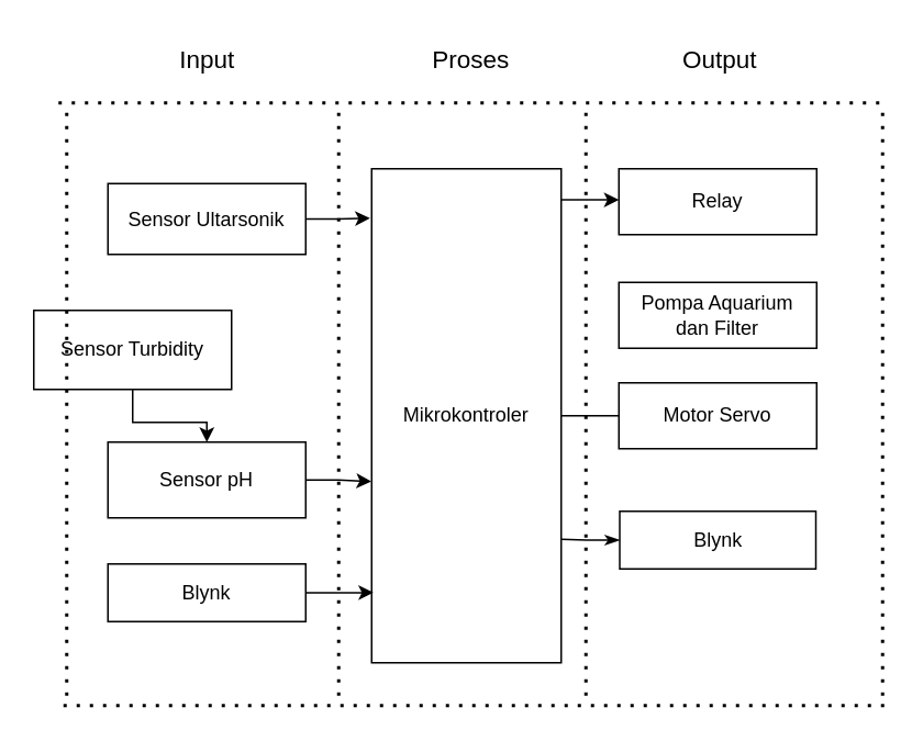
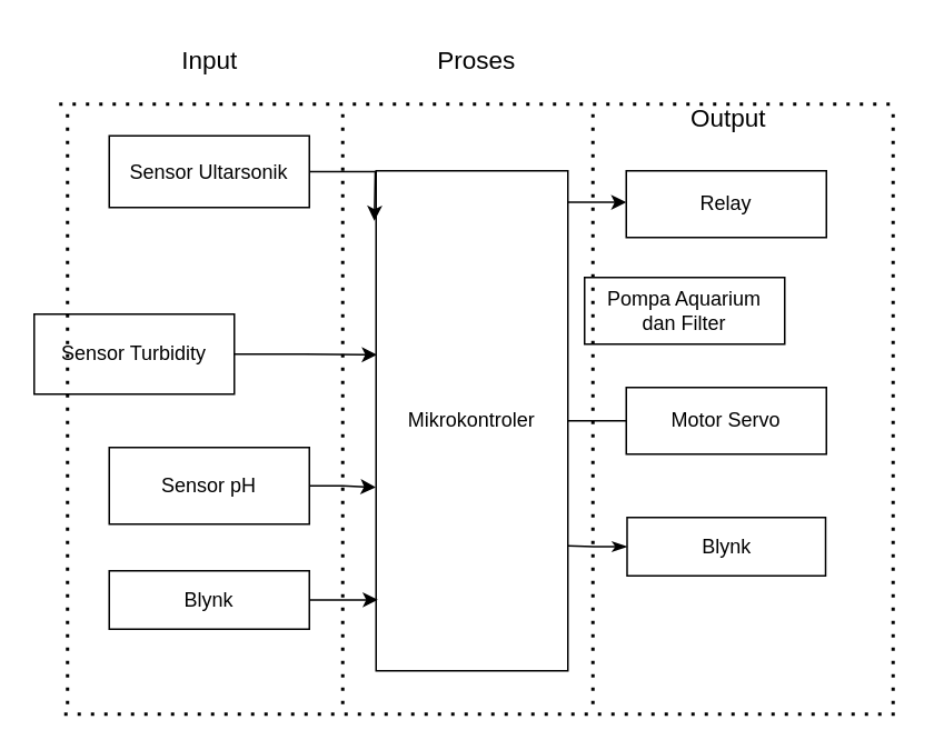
  <mxCell id="0" />
  <mxCell id="1" parent="0" />
  <mxCell id="2" style="edgeStyle=orthogonalEdgeStyle;rounded=0;orthogonalLoop=1;jettySize=auto;html=1;entryX=0;entryY=0.47;entryDx=0;entryDy=0;entryPerimeter=0;exitX=0.986;exitY=0.063;exitDx=0;exitDy=0;exitPerimeter=0;" parent="1" source="4" target="5" edge="1"><mxGeometry relative="1" as="geometry"><mxPoint x="340" y="136" as="sourcePoint" /></mxGeometry></mxCell>
  <mxCell id="3" value="" style="edgeStyle=orthogonalEdgeStyle;rounded=0;orthogonalLoop=1;jettySize=auto;html=1;endArrow=none;" parent="1" source="4" target="6" edge="1"><mxGeometry relative="1" as="geometry" /></mxCell>
  <mxCell id="4" value="Mikrokontroler" style="rounded=0;whiteSpace=wrap;html=1;" parent="1" vertex="1"><mxGeometry x="225" y="102" width="115" height="300" as="geometry" /></mxCell>
  <mxCell id="5" value="Relay" style="rounded=0;whiteSpace=wrap;html=1;" parent="1" vertex="1"><mxGeometry x="375" y="102" width="120" height="40" as="geometry" /></mxCell>
  <mxCell id="6" value="Motor Servo" style="rounded=0;whiteSpace=wrap;html=1;" parent="1" vertex="1"><mxGeometry x="375" y="232" width="120" height="40" as="geometry" /></mxCell>
  <mxCell id="7" value="" style="edgeStyle=orthogonalEdgeStyle;rounded=0;orthogonalLoop=1;jettySize=auto;html=1;" parent="1" source="8" edge="1"><mxGeometry relative="1" as="geometry"><mxPoint x="224" y="132" as="targetPoint" /></mxGeometry></mxCell>
- <mxCell id="8" value="Sensor Ultarsonik" style="rounded=0;whiteSpace=wrap;html=1;" parent="1" vertex="1"><mxGeometry x="65" y="111" width="120" height="43" as="geometry" /></mxCell>
+ <mxCell id="8" value="Sensor Ultarsonik" style="rounded=0;whiteSpace=wrap;html=1;" parent="1" vertex="1"><mxGeometry x="65" y="81" width="120" height="43" as="geometry" /></mxCell>
  <mxCell id="9" value="Sensor Turbidity" style="rounded=0;whiteSpace=wrap;html=1;" parent="1" vertex="1"><mxGeometry x="20" y="188" width="120" height="48" as="geometry" /></mxCell>
- <mxCell id="10" style="edgeStyle=orthogonalEdgeStyle;rounded=0;orthogonalLoop=1;jettySize=auto;html=1;" parent="1" source="9" target="11" edge="1"><mxGeometry relative="1" as="geometry" /></mxCell>
+ <mxCell id="10" style="edgeStyle=orthogonalEdgeStyle;rounded=0;orthogonalLoop=1;jettySize=auto;html=1;entryX=0.004;entryY=0.368;entryDx=0;entryDy=0;entryPerimeter=0;" parent="1" source="9" target="4" edge="1"><mxGeometry relative="1" as="geometry" /></mxCell>
  <mxCell id="11" value="Sensor pH" style="rounded=0;whiteSpace=wrap;html=1;" parent="1" vertex="1"><mxGeometry x="65" y="268" width="120" height="46" as="geometry" /></mxCell>
  <mxCell id="12" style="edgeStyle=orthogonalEdgeStyle;rounded=0;orthogonalLoop=1;jettySize=auto;html=1;entryX=-0.002;entryY=0.633;entryDx=0;entryDy=0;entryPerimeter=0;" parent="1" source="11" target="4" edge="1"><mxGeometry relative="1" as="geometry" /></mxCell>
- <mxCell id="13" value="Pompa Aquarium&lt;div&gt;dan Filter&lt;/div&gt;" style="rounded=0;whiteSpace=wrap;html=1;" parent="1" vertex="1"><mxGeometry x="375" y="171" width="120" height="40" as="geometry" /></mxCell>
+ <mxCell id="13" value="Pompa Aquarium&lt;div&gt;dan Filter&lt;/div&gt;" style="rounded=0;whiteSpace=wrap;html=1;" parent="1" vertex="1"><mxGeometry x="350" y="166" width="120" height="40" as="geometry" /></mxCell>
  <mxCell id="14" value="Blynk" style="rounded=0;whiteSpace=wrap;html=1;" parent="1" vertex="1"><mxGeometry x="375.5" y="310" width="119" height="35" as="geometry" /></mxCell>
  <mxCell id="15" value="" style="endArrow=none;dashed=1;html=1;dashPattern=1 3;strokeWidth=2;rounded=0;strokeColor=default;" parent="1" edge="1"><mxGeometry width="50" height="50" relative="1" as="geometry"><mxPoint x="40" y="422" as="sourcePoint" /><mxPoint x="40" y="62" as="targetPoint" /></mxGeometry></mxCell>
  <mxCell id="16" value="" style="endArrow=none;dashed=1;html=1;dashPattern=1 3;strokeWidth=2;rounded=0;strokeColor=default;" parent="1" edge="1"><mxGeometry width="50" height="50" relative="1" as="geometry"><mxPoint x="535" y="422" as="sourcePoint" /><mxPoint x="535" y="62" as="targetPoint" /></mxGeometry></mxCell>
  <mxCell id="17" value="" style="endArrow=none;dashed=1;html=1;dashPattern=1 3;strokeWidth=2;rounded=0;strokeColor=default;" parent="1" edge="1"><mxGeometry width="50" height="50" relative="1" as="geometry"><mxPoint x="38" y="428" as="sourcePoint" /><mxPoint x="538" y="428" as="targetPoint" /></mxGeometry></mxCell>
  <mxCell id="18" value="" style="endArrow=none;dashed=1;html=1;dashPattern=1 3;strokeWidth=2;rounded=0;strokeColor=default;" parent="1" edge="1"><mxGeometry width="50" height="50" relative="1" as="geometry"><mxPoint x="35" y="62" as="sourcePoint" /><mxPoint x="535" y="62" as="targetPoint" /></mxGeometry></mxCell>
  <mxCell id="19" value="" style="endArrow=none;dashed=1;html=1;dashPattern=1 3;strokeWidth=2;rounded=0;strokeColor=default;" parent="1" edge="1"><mxGeometry width="50" height="50" relative="1" as="geometry"><mxPoint x="205" y="422" as="sourcePoint" /><mxPoint x="205" y="62" as="targetPoint" /></mxGeometry></mxCell>
  <mxCell id="20" value="" style="endArrow=none;dashed=1;html=1;dashPattern=1 3;strokeWidth=2;rounded=0;strokeColor=default;" parent="1" edge="1"><mxGeometry width="50" height="50" relative="1" as="geometry"><mxPoint x="355" y="422" as="sourcePoint" /><mxPoint x="355" y="62" as="targetPoint" /></mxGeometry></mxCell>
  <mxCell id="21" value="Input" style="text;html=1;align=center;verticalAlign=middle;resizable=0;points=[];autosize=1;strokeColor=none;fillColor=none;fontSize=15;" parent="1" vertex="1"><mxGeometry x="95" y="20" width="60" height="30" as="geometry" /></mxCell>
  <mxCell id="22" value="Proses" style="text;html=1;align=center;verticalAlign=middle;resizable=0;points=[];autosize=1;strokeColor=none;fillColor=none;fontSize=15;" parent="1" vertex="1"><mxGeometry x="250" y="20" width="70" height="30" as="geometry" /></mxCell>
- <mxCell id="23" value="Output" style="text;html=1;align=center;verticalAlign=middle;resizable=0;points=[];autosize=1;strokeColor=none;fillColor=none;fontSize=15;" parent="1" vertex="1"><mxGeometry x="401" y="20" width="70" height="30" as="geometry" /></mxCell>
+ <mxCell id="23" value="Output" style="text;html=1;align=center;verticalAlign=middle;resizable=0;points=[];autosize=1;strokeColor=none;fillColor=none;fontSize=15;" parent="1" vertex="1"><mxGeometry x="401" y="55" width="70" height="30" as="geometry" /></mxCell>
  <mxCell id="24" style="edgeStyle=orthogonalEdgeStyle;rounded=0;orthogonalLoop=1;jettySize=auto;html=1;entryX=1;entryY=0.75;entryDx=0;entryDy=0;endArrow=none;endFill=0;startArrow=classicThin;startFill=1;" parent="1" source="14" target="4" edge="1"><mxGeometry relative="1" as="geometry" /></mxCell>
  <mxCell id="25" value="" style="edgeStyle=orthogonalEdgeStyle;rounded=0;orthogonalLoop=1;jettySize=auto;html=1;fontFamily=Helvetica;fontSize=12;fontColor=default;entryX=0.009;entryY=0.858;entryDx=0;entryDy=0;entryPerimeter=0;" edge="1" parent="1" source="26" target="4"><mxGeometry relative="1" as="geometry" /></mxCell>
  <mxCell id="26" value="Blynk" style="rounded=0;whiteSpace=wrap;html=1;" vertex="1" parent="1"><mxGeometry x="65" y="342" width="120" height="35" as="geometry" /></mxCell>
